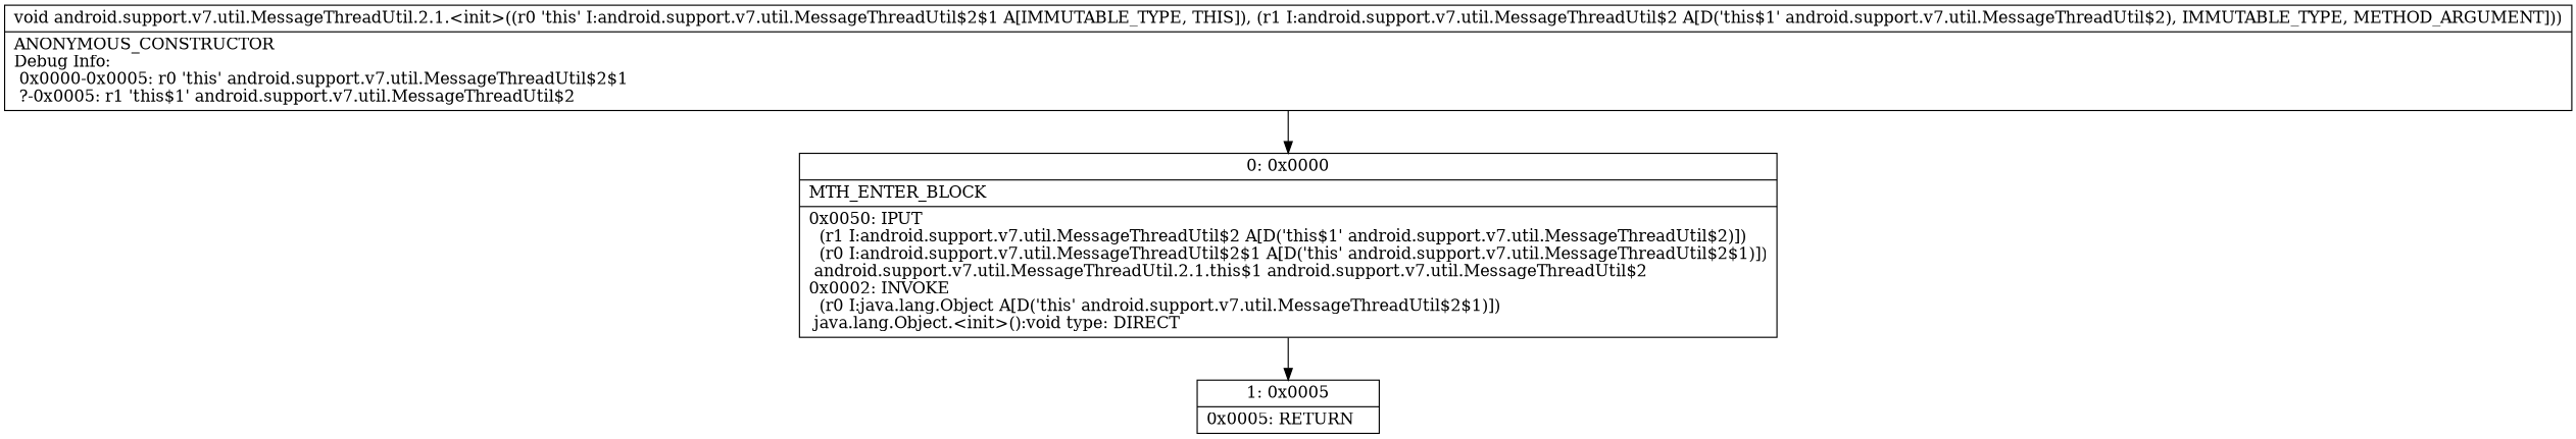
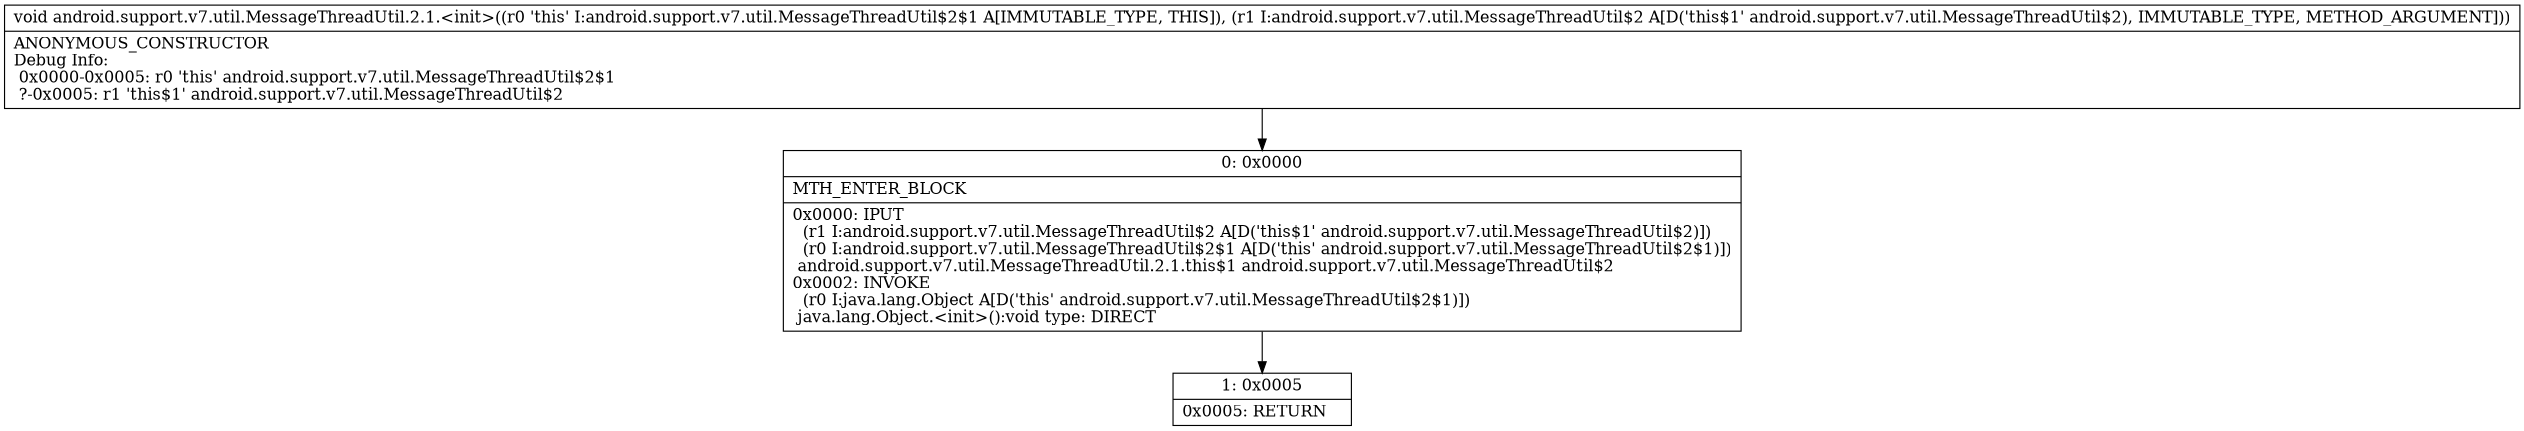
  digraph {
    fontname="DejaVu Serif"
    node [shape=record fontname="DejaVu Serif"]
    edge [fontname="DejaVu Serif"]
-   n1 [label="{0\:\ 0x0000|MTH_ENTER_BLOCK\l|0x0050: IPUT  \l  (r1 I:android.support.v7.util.MessageThreadUtil$2 A[D('this$1' android.support.v7.util.MessageThreadUtil$2)])\l  (r0 I:android.support.v7.util.MessageThreadUtil$2$1 A[D('this' android.support.v7.util.MessageThreadUtil$2$1)])\l android.support.v7.util.MessageThreadUtil.2.1.this$1 android.support.v7.util.MessageThreadUtil$2 \l0x0002: INVOKE  \l  (r0 I:java.lang.Object A[D('this' android.support.v7.util.MessageThreadUtil$2$1)])\l java.lang.Object.\<init\>():void type: DIRECT \l}"]
+   n1 [label="{0\:\ 0x0000|MTH_ENTER_BLOCK\l|0x0000: IPUT  \l  (r1 I:android.support.v7.util.MessageThreadUtil$2 A[D('this$1' android.support.v7.util.MessageThreadUtil$2)])\l  (r0 I:android.support.v7.util.MessageThreadUtil$2$1 A[D('this' android.support.v7.util.MessageThreadUtil$2$1)])\l android.support.v7.util.MessageThreadUtil.2.1.this$1 android.support.v7.util.MessageThreadUtil$2 \l0x0002: INVOKE  \l  (r0 I:java.lang.Object A[D('this' android.support.v7.util.MessageThreadUtil$2$1)])\l java.lang.Object.\<init\>():void type: DIRECT \l}"]
    n2 [label="{1\:\ 0x0005|0x0005: RETURN   \l}"]
    n3 [label="{void android.support.v7.util.MessageThreadUtil.2.1.\<init\>((r0 'this' I:android.support.v7.util.MessageThreadUtil$2$1 A[IMMUTABLE_TYPE, THIS]), (r1 I:android.support.v7.util.MessageThreadUtil$2 A[D('this$1' android.support.v7.util.MessageThreadUtil$2), IMMUTABLE_TYPE, METHOD_ARGUMENT]))  | ANONYMOUS_CONSTRUCTOR\lDebug Info:\l  0x0000\-0x0005: r0 'this' android.support.v7.util.MessageThreadUtil$2$1\l  ?\-0x0005: r1 'this$1' android.support.v7.util.MessageThreadUtil$2\l}"]
    n1 -> n2
    n3 -> n1
  }
